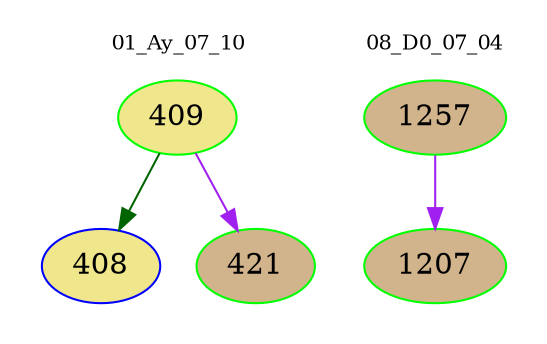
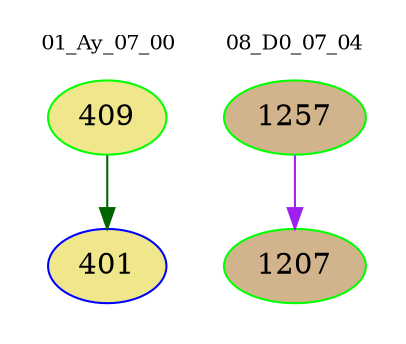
  digraph {
    node [color=green fillcolor=tan style=filled]
    edge [color=purple]
    n1 [fillcolor=khaki label=409]
-   n2 [color=blue fillcolor=khaki label=408]
-   n3 [label=421]
+   n2 [color=blue fillcolor=khaki label=401]
    n4 [label=1257]
    n5 [label=1207]
    subgraph cluster_1 {
      color=white
      fontsize=10
-     label="01_Ay_07_10"
+     label="01_Ay_07_00"
      n1
      n2
-     n3
    }
    subgraph cluster_2 {
      color=white
      fontsize=10
      label="08_D0_07_04"
      n4
      n5
    }
    n1 -> n2 [color=darkgreen]
-   n1 -> n3
    n4 -> n5
  }
